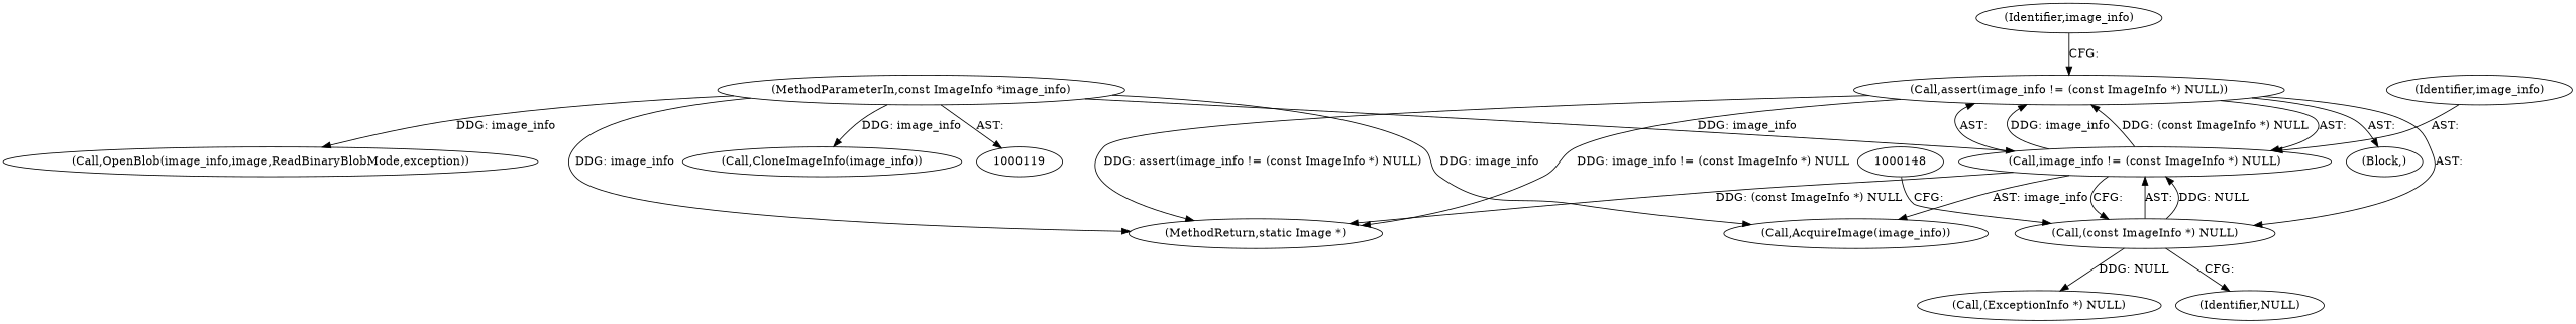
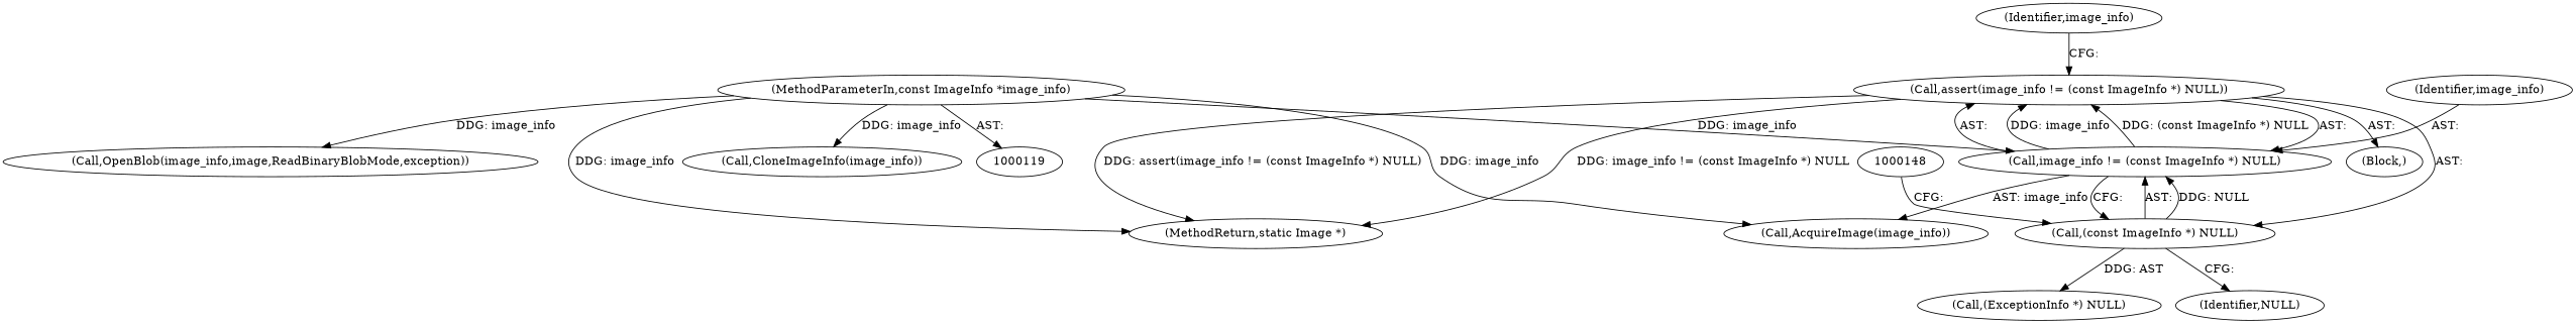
  digraph {
    n1 [label="(Call,assert(image_info != (const ImageInfo *) NULL))"]
    n2 [label="(Call,image_info != (const ImageInfo *) NULL)"]
    n3 [label="(MethodReturn,static Image *)"]
    n4 [label="(Block,)"]
    n5 [label="(Call,(const ImageInfo *) NULL)"]
    n6 [label="(Call,AcquireImage(image_info))"]
    n7 [label="(Call,(ExceptionInfo *) NULL)"]
    n8 [label="(Identifier,NULL)"]
    n9 [label="(MethodParameterIn,const ImageInfo *image_info)"]
    n10 [label="(Call,OpenBlob(image_info,image,ReadBinaryBlobMode,exception))"]
    n11 [label="(Call,CloneImageInfo(image_info))"]
    1000119
    n13 [label="(Identifier,image_info)"]
    n14 [label="(Identifier,image_info)"]
    1000148
    n1 -> n2 [label="AST: "]
    n1 -> n3 [label="DDG: assert(image_info != (const ImageInfo *) NULL)"]
    n1 -> n3 [label="DDG: image_info != (const ImageInfo *) NULL"]
    n1 -> n4 [label="AST: "]
    n1 -> n5 [label="AST: "]
    n2 -> n1 [label="AST: "]
    n2 -> n1 [label="DDG: image_info"]
    n2 -> n1 [label="DDG: (const ImageInfo *) NULL"]
-   n2 -> n3 [label="DDG: (const ImageInfo *) NULL"]
    n2 -> n5 [label="CFG: "]
    n2 -> n6 [label="AST: image_info"]
    n5 -> n2 [label="AST: "]
    n5 -> n2 [label="DDG: NULL"]
-   n5 -> n7 [label="DDG: NULL"]
+   n5 -> n7 [label="DDG: AST"]
    n5 -> n8 [label="CFG: "]
    n9 -> n2 [label="DDG: image_info"]
    n9 -> n3 [label="DDG: image_info"]
    n9 -> n6 [label="DDG: image_info"]
    n9 -> n10 [label="DDG: image_info"]
    n9 -> n11 [label="DDG: image_info"]
    n9 -> 1000119 [label="AST: "]
    n13 -> n1 [label="CFG: "]
    n14 -> n2 [label="AST: "]
    1000148 -> n5 [label="CFG: "]
  }
